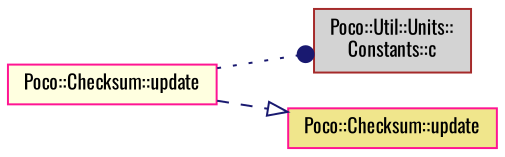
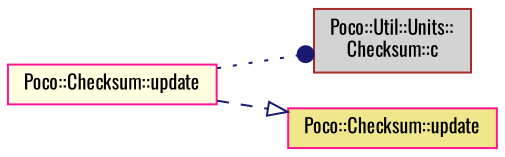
  digraph {
    rankdir=LR
    fontname=Oswald
    node [color=deeppink fontname=Oswald fontsize=10 shape=record style=filled]
    edge [color=midnightblue fontname=Oswald fontsize=10 labelfontname=Helvetica labelfontsize=10]
    n1 [fillcolor=lightyellow fontcolor=black height=0.2 label="Poco::Checksum::update" width=0.4]
-   n2 [color=brown fillcolor=lightgrey height=0.2 label="Poco::Util::Units::\lConstants::c" width=0.4]
+   n2 [color=brown fillcolor=lightgrey height=0.2 label="Poco::Util::Units::\lChecksum::c" width=0.4]
    n3 [fillcolor=khaki height=0.2 label="Poco::Checksum::update" width=0.4]
    n1 -> n2 [style=dotted arrowhead=dot]
    n1 -> n3 [style=dashed arrowhead=onormal]
  }
